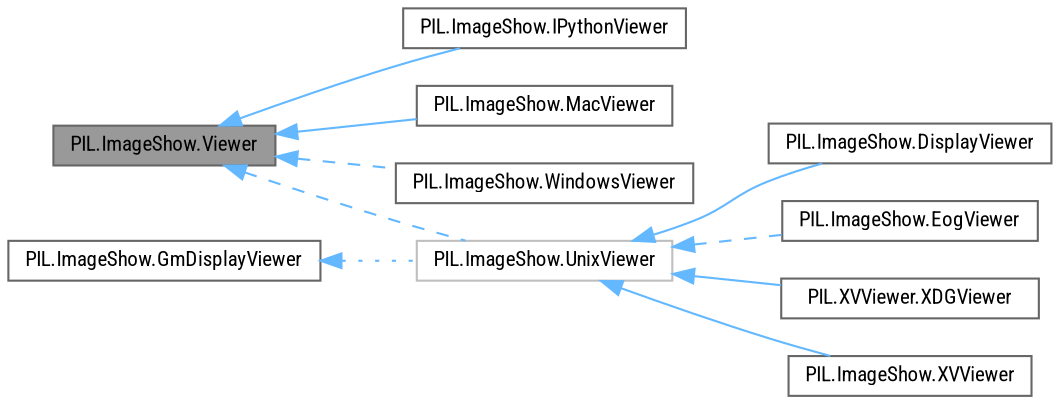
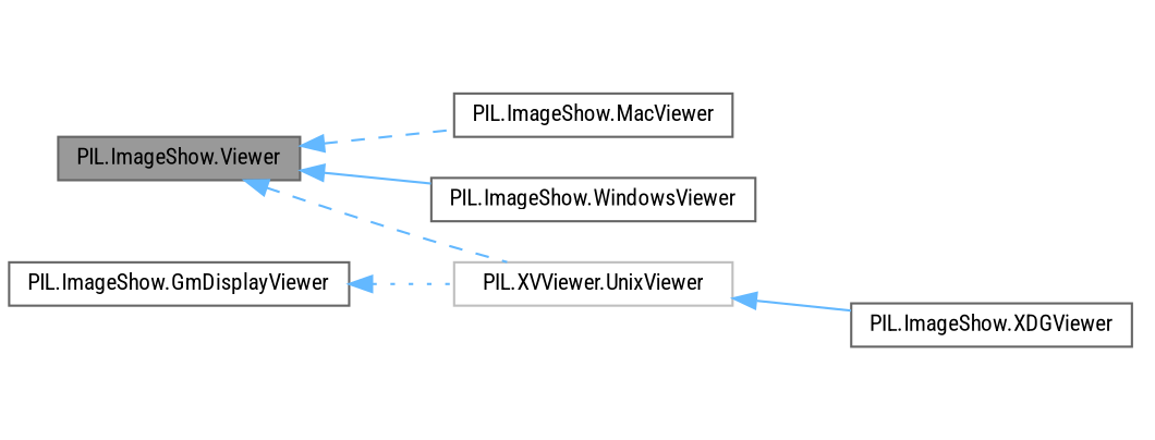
  digraph {
    fontname="Roboto Condensed"
    rankdir=LR
    node [color=gray40 fillcolor=white fontname="Roboto Condensed" fontsize=10 shape=box style=filled]
    edge [color=steelblue1 dir=back fontname="Roboto Condensed" fontsize=10 labelfontname=Helvetica labelfontsize=10 style=solid]
    n1 [fillcolor=grey60 fontcolor=black height=0.2 label="PIL.ImageShow.Viewer" width=0.4]
-   n2 [height=0.2 label="PIL.ImageShow.IPythonViewer" width=0.4]
    n3 [height=0.2 label="PIL.ImageShow.MacViewer" width=0.4]
-   n4 [color=grey75 height=0.2 label="PIL.ImageShow.UnixViewer" width=0.4]
+   n4 [color=grey75 height=0.2 label="PIL.XVViewer.UnixViewer" width=0.4]
    n5 [height=0.2 label="PIL.ImageShow.WindowsViewer" width=0.4]
-   n6 [height=0.2 label="PIL.ImageShow.DisplayViewer" width=0.4]
-   n7 [height=0.2 label="PIL.ImageShow.EogViewer" width=0.4]
-   n8 [height=0.2 label="PIL.XVViewer.XDGViewer" width=0.4]
-   n9 [height=0.2 label="PIL.ImageShow.XVViewer" width=0.4]
+   n8 [height=0.2 label="PIL.ImageShow.XDGViewer" width=0.4]
    n10 [height=0.2 label="PIL.ImageShow.GmDisplayViewer" width=0.4]
-   n1 -> n2
-   n1 -> n3
+   n1 -> n3 [style=dashed]
    n1 -> n4 [style=dashed]
-   n1 -> n5 [style=dashed]
-   n4 -> n6
-   n4 -> n7 [style=dashed]
+   n1 -> n5
    n4 -> n8
-   n4 -> n9
    n10 -> n4 [style=dotted]
  }
